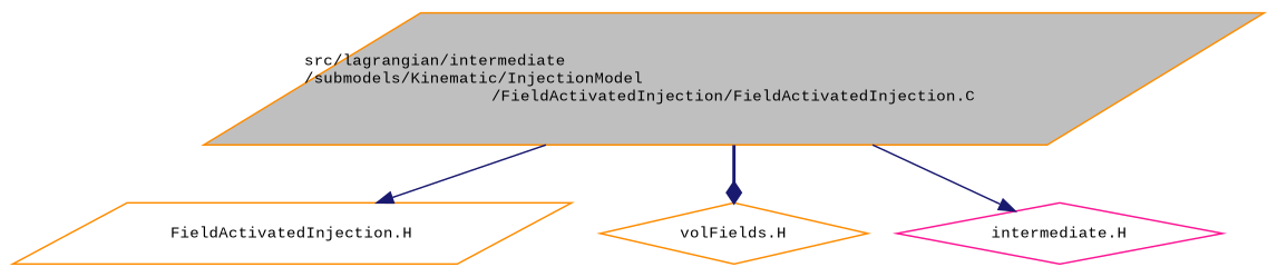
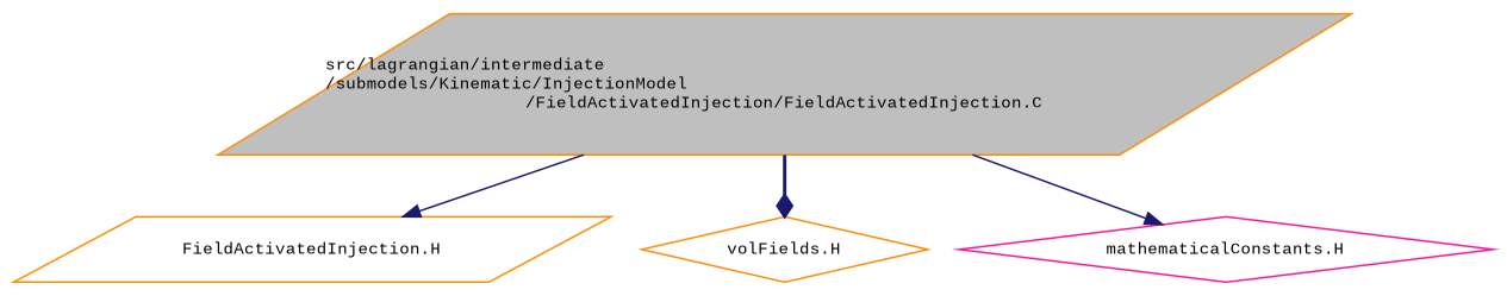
  digraph {
    fontname="Liberation Mono"
    node [color=darkorange fontname="Liberation Mono" fontsize=10 shape=parallelogram]
    edge [color=midnightblue fontname="Liberation Mono" fontsize=10 labelfontname=Helvetica labelfontsize=10 style=solid arrowhead=normal]
    n1 [fillcolor=grey75 fontcolor=black height=0.2 label="src/lagrangian/intermediate\l/submodels/Kinematic/InjectionModel\l/FieldActivatedInjection/FieldActivatedInjection.C" style=filled width=0.4]
    n2 [height=0.2 label="FieldActivatedInjection.H" width=0.4]
    n3 [height=0.2 label="volFields.H" shape=diamond width=0.4]
-   n4 [color=deeppink height=0.2 label="intermediate.H" shape=diamond width=0.4]
+   n4 [color=deeppink height=0.2 label="mathematicalConstants.H" shape=diamond width=0.4]
    n1 -> n2
    n1 -> n3 [style=bold arrowhead=diamond]
    n1 -> n4
  }
